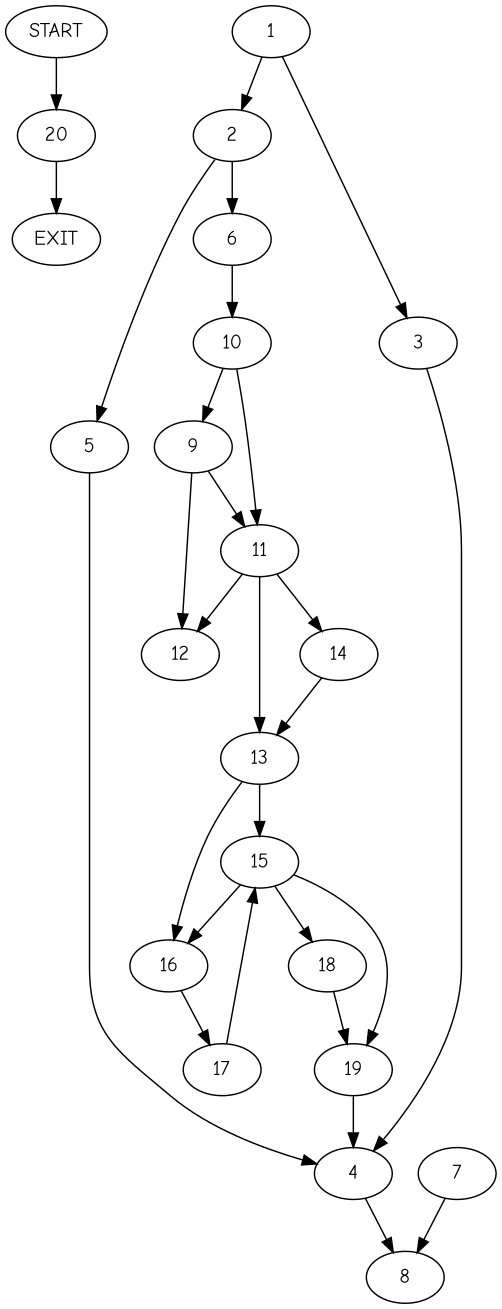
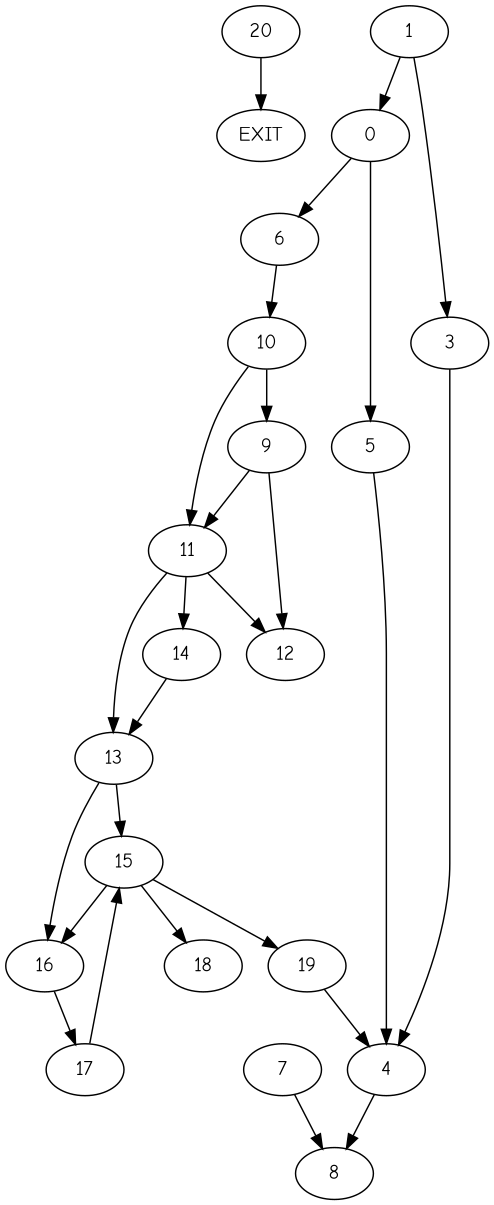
  digraph {
    fontname="Comic Neue"
    node [fontname="Comic Neue"]
    edge [fontname="Comic Neue"]
-   n1 [label=START]
    20
    1
-   2
+   2 [label=0]
    3
    n6 [label=EXIT]
    5
    6
    4
    10
    8
    7
    9
    11
    12
    13
    14
    15
    16
    18
    19
    17
-   n1 -> 20
    20 -> n6
    1 -> 2
    1 -> 3
    2 -> 5
    2 -> 6
    3 -> 4
    5 -> 4
    6 -> 10
    4 -> 8
    10 -> 9
    10 -> 11
    7 -> 8
    9 -> 11
    9 -> 12
    11 -> 12
    11 -> 13
    11 -> 14
    13 -> 15
    13 -> 16
    14 -> 13
    15 -> 16
    15 -> 18
    15 -> 19
    16 -> 17
-   18 -> 19
    19 -> 4
    17 -> 15
  }
